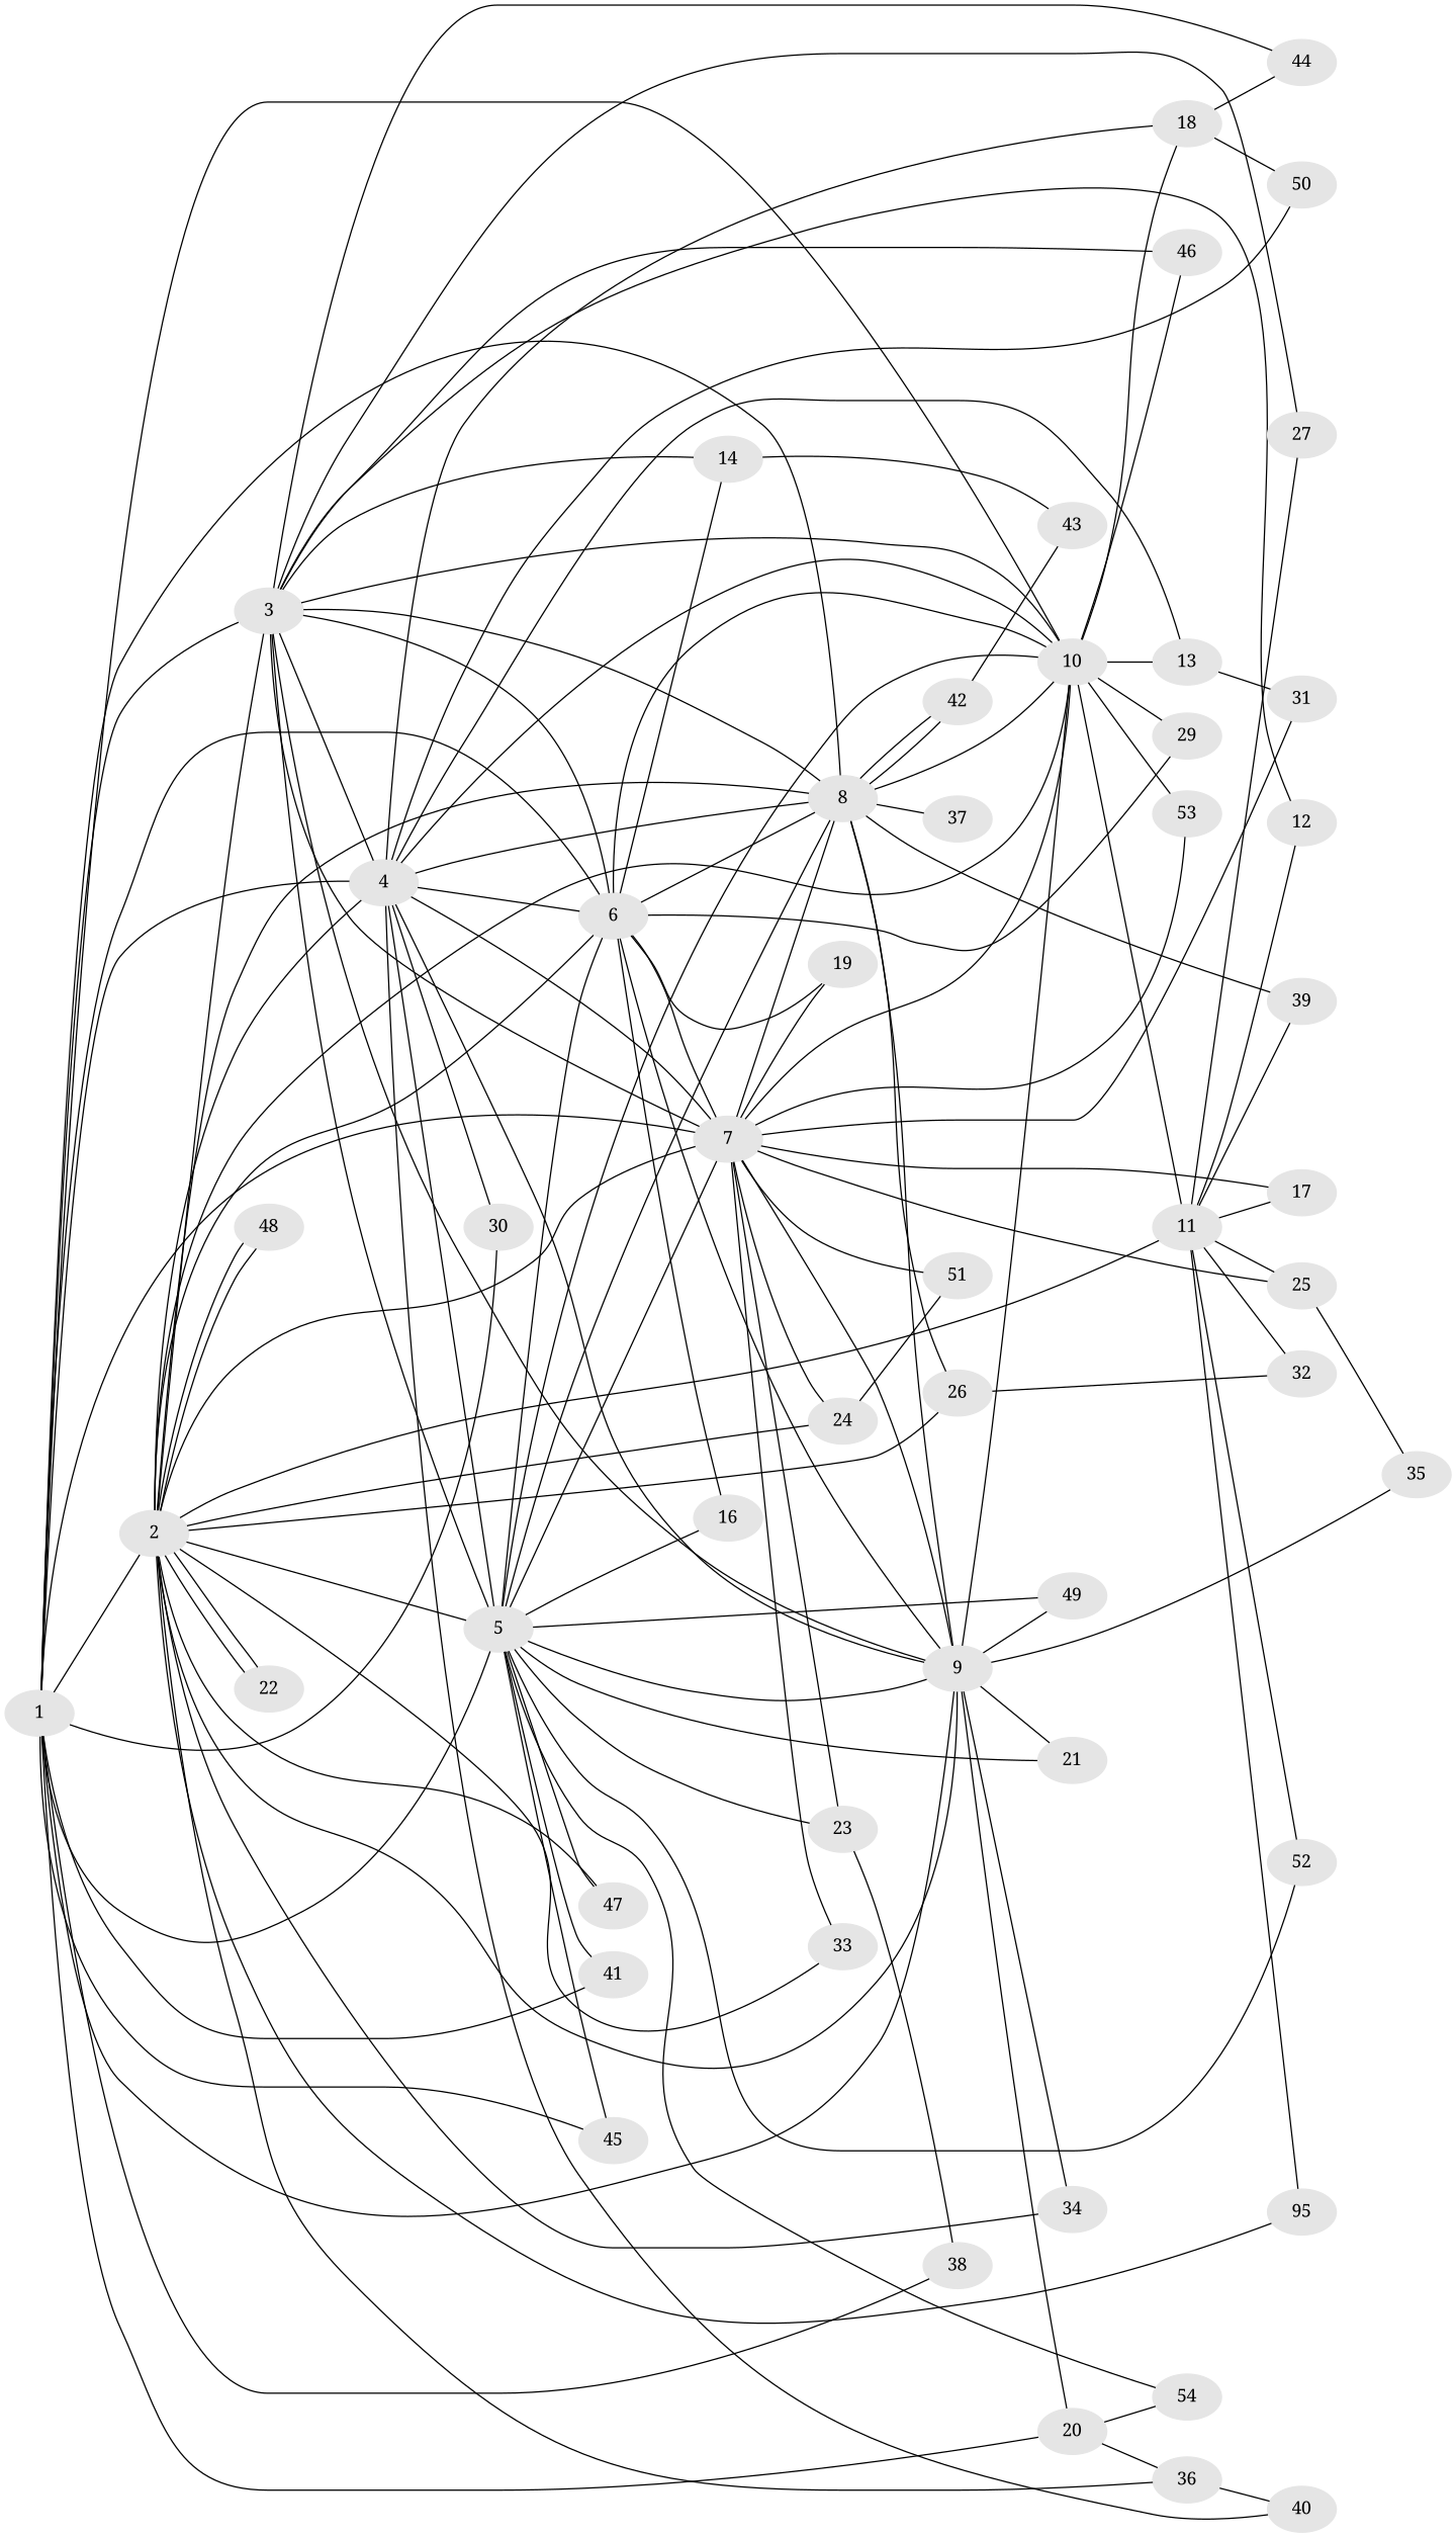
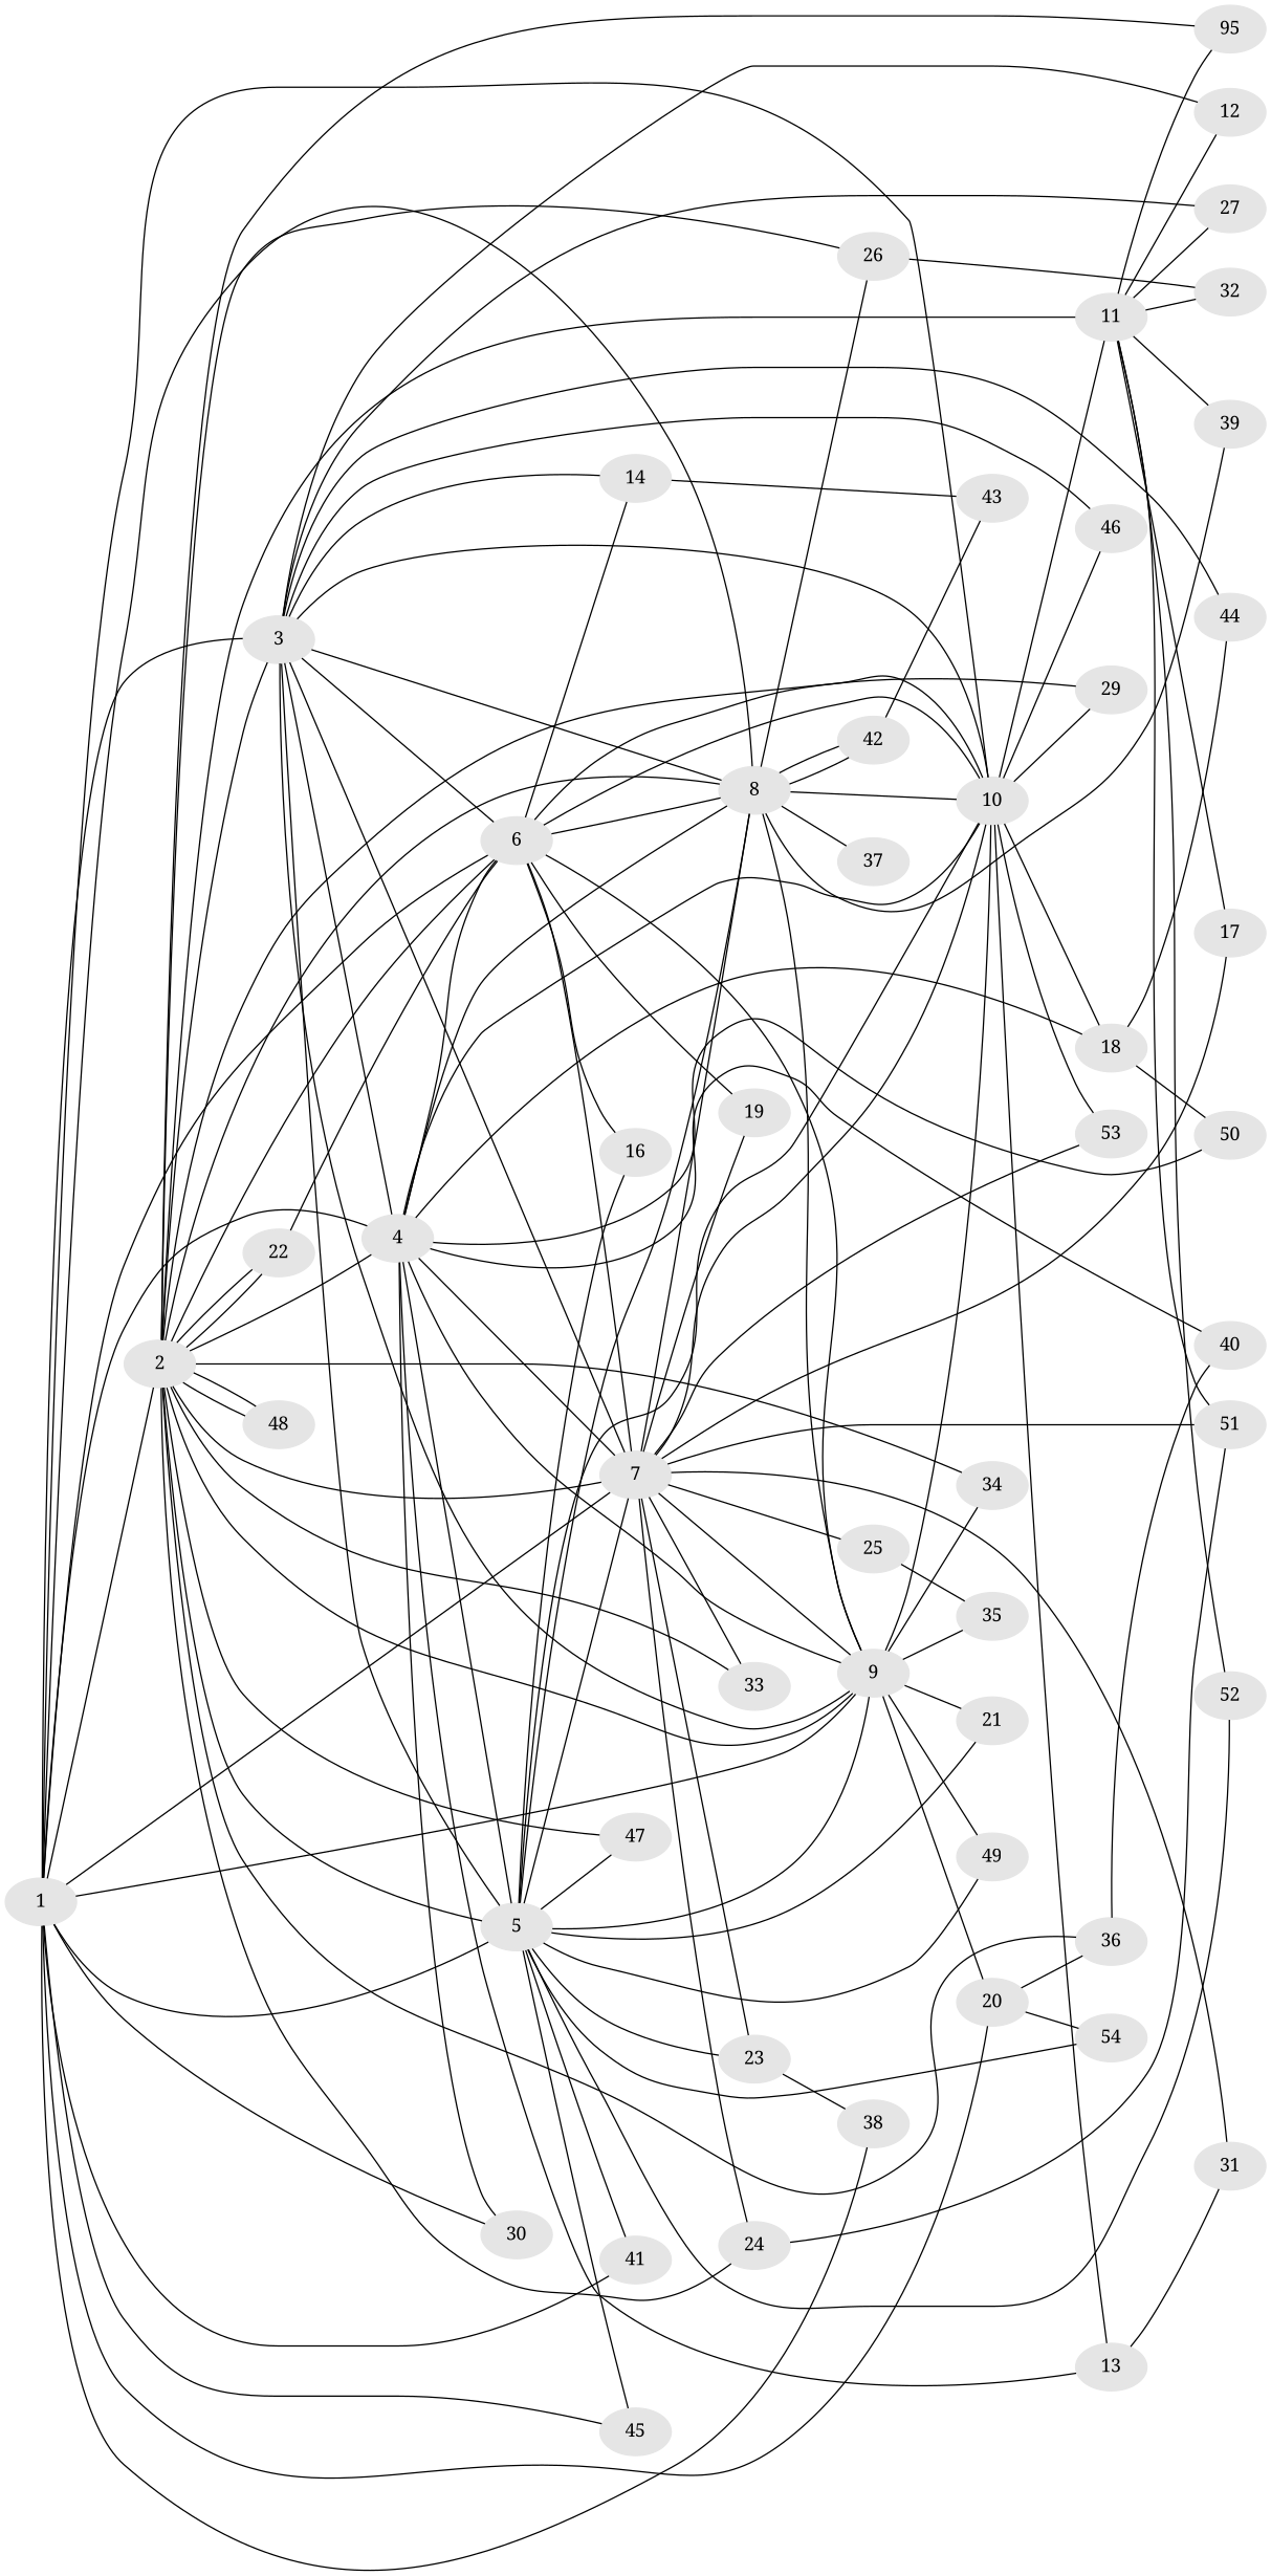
  graph {
    fontname="Noto Serif"
    rankdir=LR
    node [color=gray90 fontname="Noto Serif" style=filled]
    edge [fontname="Noto Serif"]
    1
    2
    3
    4
    5
    6
    7
    8
    9
    10
    20
    30
    38
    41
    45
    11
    n17 [label=95]
    22
    24
    26
    33
    34
    36
    47
    48
    12
    14
    27
    44
    46
    13
    18
    40
    50
    16
    21
    23
    49
    52
    54
    19
    29
    17
    25
    31
    51
    53
    37
    39
    42
    35
    32
    43
    1 -- 2
    1 -- 3
    1 -- 4
    1 -- 5
    1 -- 6
    1 -- 7
    1 -- 8
    1 -- 9
    1 -- 10
    1 -- 20
    1 -- 30
    1 -- 38
    1 -- 41
    1 -- 45
    2 -- 3
    2 -- 4
    2 -- 5
    2 -- 6
    2 -- 7
    2 -- 8
    2 -- 9
    2 -- 10
    2 -- 11
    2 -- n17
    2 -- 22
    2 -- 22
    2 -- 24
    2 -- 26
    2 -- 33
    2 -- 34
    2 -- 36
    2 -- 47
    2 -- 48
    2 -- 48
    3 -- 4
    3 -- 5
    3 -- 6
    3 -- 7
    3 -- 8
    3 -- 9
    3 -- 10
    3 -- 12
    3 -- 14
    3 -- 27
    3 -- 44
    3 -- 46
    4 -- 5
    4 -- 6
    4 -- 7
    4 -- 8
    4 -- 9
    4 -- 10
    4 -- 30
    4 -- 13
    4 -- 18
    4 -- 40
    4 -- 50
-   5 -- 6
+   22 -- 6
    5 -- 7
    5 -- 8
    5 -- 9
    5 -- 10
    5 -- 41
    5 -- 45
    5 -- 47
    5 -- 16
    5 -- 21
    5 -- 23
    5 -- 49
    5 -- 52
    5 -- 54
    6 -- 7
    6 -- 8
    6 -- 9
    6 -- 10
    6 -- 14
    6 -- 16
    6 -- 19
    6 -- 29
    7 -- 8
    7 -- 9
    7 -- 10
    7 -- 24
    7 -- 33
    7 -- 23
    7 -- 19
    7 -- 17
    7 -- 25
    7 -- 31
    7 -- 51
    7 -- 53
    8 -- 9
    8 -- 10
    8 -- 26
    8 -- 37
    8 -- 39
    8 -- 42
    8 -- 42
    9 -- 10
    9 -- 20
    9 -- 34
    9 -- 21
    9 -- 49
    9 -- 35
    10 -- 11
    10 -- 46
    10 -- 13
    10 -- 18
    10 -- 29
    10 -- 53
    20 -- 36
    20 -- 54
    11 -- n17
    11 -- 12
    11 -- 27
    11 -- 52
    11 -- 17
-   11 -- 25
+   11 -- 51
    11 -- 39
    11 -- 32
    24 -- 51
    26 -- 32
    36 -- 40
    14 -- 43
    13 -- 31
    18 -- 44
    18 -- 50
    23 -- 38
    25 -- 35
    42 -- 43
  }
